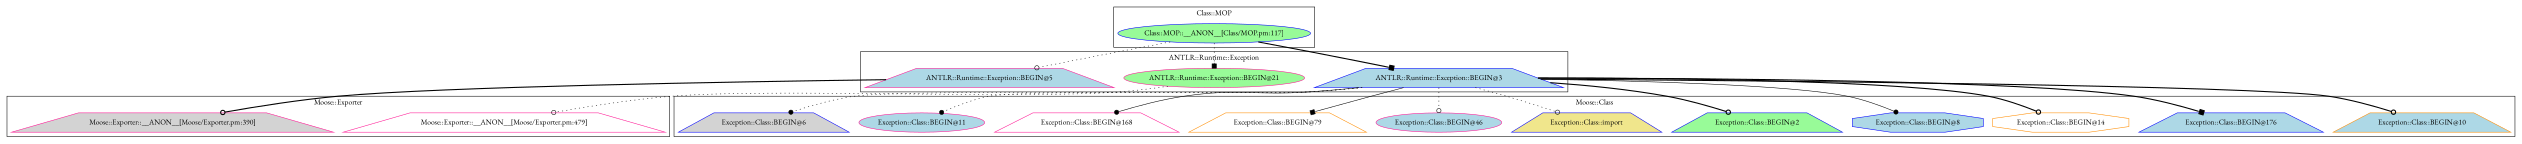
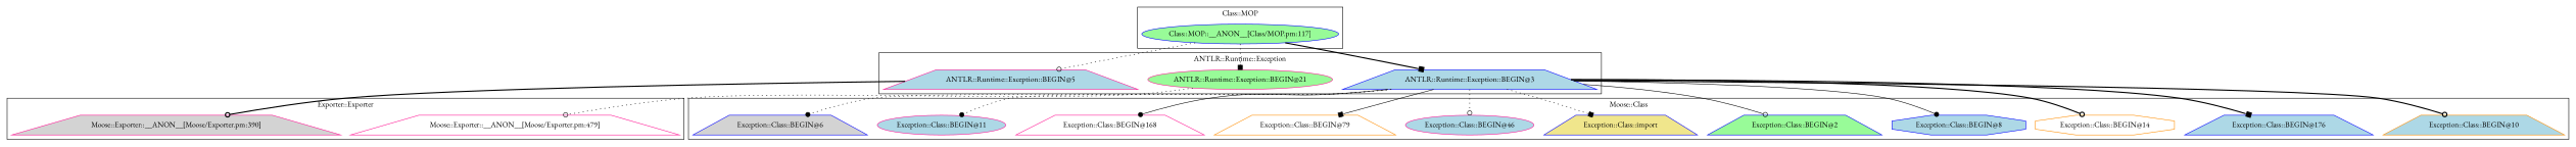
  digraph {
    fontname="EB Garamond"
    node [color=blue fillcolor=lightblue fontname="EB Garamond" shape=trapezium style=filled]
    edge [arrowhead=odot fontname="EB Garamond" style=dotted]
    "Class::MOP::__ANON__[Class/MOP.pm:117]" [fillcolor=palegreen shape=ellipse]
    "Moose::Exporter::__ANON__[Moose/Exporter.pm:479]" [color=deeppink fillcolor=white]
    "Moose::Exporter::__ANON__[Moose/Exporter.pm:390]" [color=deeppink fillcolor=lightgrey]
    "ANTLR::Runtime::Exception::BEGIN@5" [color=deeppink]
    "ANTLR::Runtime::Exception::BEGIN@21" [color=deeppink fillcolor=palegreen shape=ellipse]
    "ANTLR::Runtime::Exception::BEGIN@3"
    "Exception::Class::BEGIN@10" [color=darkorange]
    "Exception::Class::BEGIN@176"
    "Exception::Class::BEGIN@14" [color=darkorange fillcolor=white shape=octagon]
    "Exception::Class::BEGIN@8" [shape=octagon]
    "Exception::Class::BEGIN@2" [fillcolor=palegreen]
    "Exception::Class::import" [fillcolor=khaki]
    "Exception::Class::BEGIN@46" [color=deeppink shape=ellipse]
    "Exception::Class::BEGIN@79" [color=darkorange fillcolor=white]
    "Exception::Class::BEGIN@168" [color=deeppink fillcolor=white]
    "Exception::Class::BEGIN@11" [color=deeppink shape=ellipse]
    "Exception::Class::BEGIN@6" [fillcolor=lightgrey]
    subgraph cluster_1 {
      label="Class::MOP"
      "Class::MOP::__ANON__[Class/MOP.pm:117]"
    }
    subgraph cluster_2 {
-     label="Moose::Exporter"
+     label="Exporter::Exporter"
      "Moose::Exporter::__ANON__[Moose/Exporter.pm:479]"
      "Moose::Exporter::__ANON__[Moose/Exporter.pm:390]"
    }
    subgraph cluster_3 {
      label="ANTLR::Runtime::Exception"
      "ANTLR::Runtime::Exception::BEGIN@5"
      "ANTLR::Runtime::Exception::BEGIN@21"
      "ANTLR::Runtime::Exception::BEGIN@3"
    }
    subgraph cluster_4 {
      label="Moose::Class"
      "Exception::Class::BEGIN@10"
      "Exception::Class::BEGIN@176"
      "Exception::Class::BEGIN@14"
      "Exception::Class::BEGIN@8"
      "Exception::Class::BEGIN@2"
      "Exception::Class::import"
      "Exception::Class::BEGIN@46"
      "Exception::Class::BEGIN@79"
      "Exception::Class::BEGIN@168"
      "Exception::Class::BEGIN@11"
      "Exception::Class::BEGIN@6"
    }
    "Class::MOP::__ANON__[Class/MOP.pm:117]" -> "ANTLR::Runtime::Exception::BEGIN@5"
    "Class::MOP::__ANON__[Class/MOP.pm:117]" -> "ANTLR::Runtime::Exception::BEGIN@21" [arrowhead=box]
    "Class::MOP::__ANON__[Class/MOP.pm:117]" -> "ANTLR::Runtime::Exception::BEGIN@3" [arrowhead=box style=bold]
    "ANTLR::Runtime::Exception::BEGIN@5" -> "Moose::Exporter::__ANON__[Moose/Exporter.pm:390]" [style=bold]
    "ANTLR::Runtime::Exception::BEGIN@21" -> "Moose::Exporter::__ANON__[Moose/Exporter.pm:479]"
    "ANTLR::Runtime::Exception::BEGIN@3" -> "Exception::Class::BEGIN@10" [style=bold]
    "ANTLR::Runtime::Exception::BEGIN@3" -> "Exception::Class::BEGIN@176" [arrowhead=box style=bold]
    "ANTLR::Runtime::Exception::BEGIN@3" -> "Exception::Class::BEGIN@14" [style=bold]
    "ANTLR::Runtime::Exception::BEGIN@3" -> "Exception::Class::BEGIN@8" [arrowhead=dot style=solid]
-   "ANTLR::Runtime::Exception::BEGIN@3" -> "Exception::Class::BEGIN@2" [style=bold]
-   "ANTLR::Runtime::Exception::BEGIN@3" -> "Exception::Class::import"
+   "ANTLR::Runtime::Exception::BEGIN@3" -> "Exception::Class::BEGIN@2" [style=solid]
+   "ANTLR::Runtime::Exception::BEGIN@3" -> "Exception::Class::import" [arrowhead=box]
    "ANTLR::Runtime::Exception::BEGIN@3" -> "Exception::Class::BEGIN@46"
    "ANTLR::Runtime::Exception::BEGIN@3" -> "Exception::Class::BEGIN@79" [arrowhead=box style=solid]
    "ANTLR::Runtime::Exception::BEGIN@3" -> "Exception::Class::BEGIN@168" [arrowhead=dot style=solid]
    "ANTLR::Runtime::Exception::BEGIN@3" -> "Exception::Class::BEGIN@11" [arrowhead=dot]
    "ANTLR::Runtime::Exception::BEGIN@3" -> "Exception::Class::BEGIN@6" [arrowhead=dot]
  }
